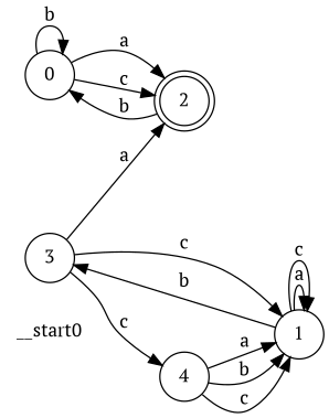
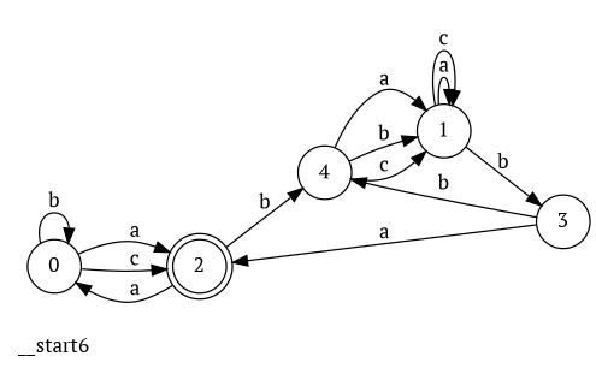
  digraph {
    fontname="PT Serif"
    rankdir=LR
    node [fontname="PT Serif" shape=circle color=black fillcolor=white style=filled]
    edge [fontname="PT Serif"]
-   __start0 [shape=none color="" fillcolor="" style=""]
+   __start0 [shape=none label=__start6 color="" fillcolor="" style=""]
    n2 [label=0]
    n3 [label=2 shape=doublecircle style="rounded,filled"]
    n4 [label=4]
    n5 [label=1 style="rounded,filled"]
    n6 [label=3]
    n2 -> n2 [label=b]
    n2 -> n3 [label=a]
    n2 -> n3 [label=c]
-   n3 -> n2 [label=b]
+   n3 -> n2 [label=a]
+   n3 -> n4 [label=b]
    n4 -> n5 [label=a]
    n4 -> n5 [label=b]
    n4 -> n5 [label=c]
    n5 -> n5 [label=a]
    n5 -> n5 [label=c]
    n5 -> n6 [label=b]
    n6 -> n3 [label=a]
-   n6 -> n4 [label=c]
-   n6 -> n5 [label=c]
+   n6 -> n4 [label=b]
  }
